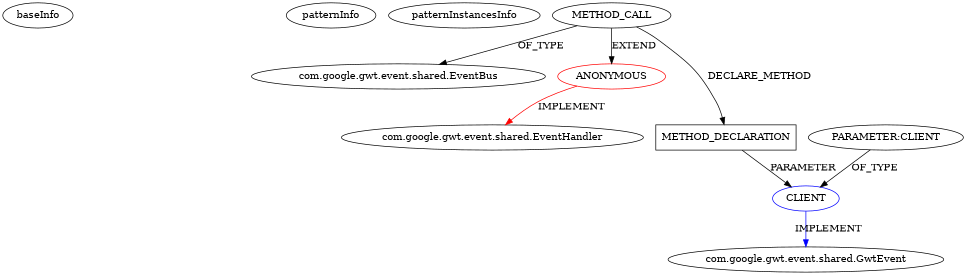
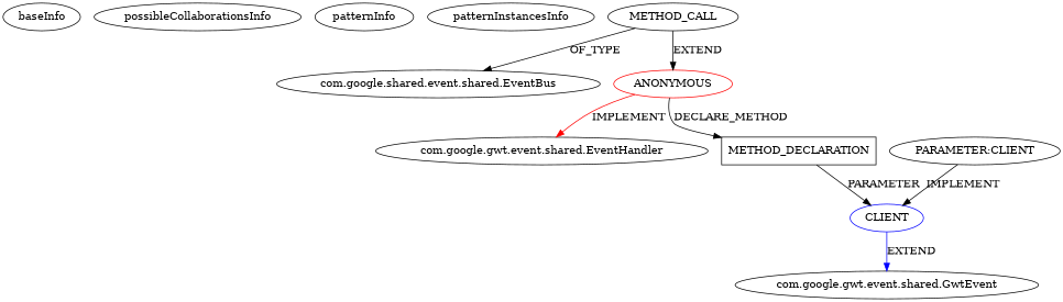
  digraph {
    node [isFrameworkType=false]
    baseInfo [category=pattern graphId=723 isAnonymous=true possibleRelation=true isFrameworkType=""]
+   possibleCollaborationsInfo [0="723~PARAMETER_TYPE_DECLARATION-CLIENT_METHOD_DECLARATION-~com.google.gwt.event.shared.EventHandler ~com.google.gwt.event.shared.GwtEvent ~true~false" isFrameworkType=""]
    patternInfo [frequency=2.0 patternRootClient=0 isFrameworkType=""]
    patternInstancesInfo [0="felype87-gwt~/felype87-gwt/gwt-master/Minefield/src/com/felype/minefield/client/Minefield.java~void onModuleLoad()~1317" 1="nbuesing-gwtMockitoExample~/nbuesing-gwtMockitoExample/gwtMockitoExample-master/src/com/objectpartners/buesing/sample/client/SampleWidget.java~void SampleWidget()~4124" isFrameworkType=""]
-   n5 [label="com.google.gwt.event.shared.EventBus" vertexType=FRAMEWORK_CLASS_TYPE]
+   n5 [label="com.google.shared.event.shared.EventBus" vertexType=FRAMEWORK_CLASS_TYPE]
    n6 [label=METHOD_CALL vertexType=OUTSIDE_CALL]
    n7 [color=red label=ANONYMOUS vertexType=ROOT_ANONYMOUS_DECLARATION]
    n8 [label=METHOD_DECLARATION shape=box vertexType=CLIENT_METHOD_DECLARATION]
    n9 [label="com.google.gwt.event.shared.EventHandler" vertexType=FRAMEWORK_INTERFACE_TYPE]
    n10 [color=blue label=CLIENT vertexType=REFERENCE_CLIENT_CLASS_DECLARATION]
    n11 [label="PARAMETER:CLIENT" vertexType=PARAMETER_DECLARATION]
    n12 [label="com.google.gwt.event.shared.GwtEvent" vertexType=FRAMEWORK_CLASS_TYPE]
    n6 -> n5 [label=OF_TYPE]
    n6 -> n7 [label=EXTEND]
-   n6 -> n8 [label=DECLARE_METHOD]
+   n7 -> n8 [label=DECLARE_METHOD]
    n7 -> n9 [color=red label=IMPLEMENT]
    n8 -> n10 [label=PARAMETER]
-   n10 -> n12 [color=blue label=IMPLEMENT]
-   n11 -> n10 [label=OF_TYPE]
+   n10 -> n12 [color=blue label=EXTEND]
+   n11 -> n10 [label=IMPLEMENT]
  }
